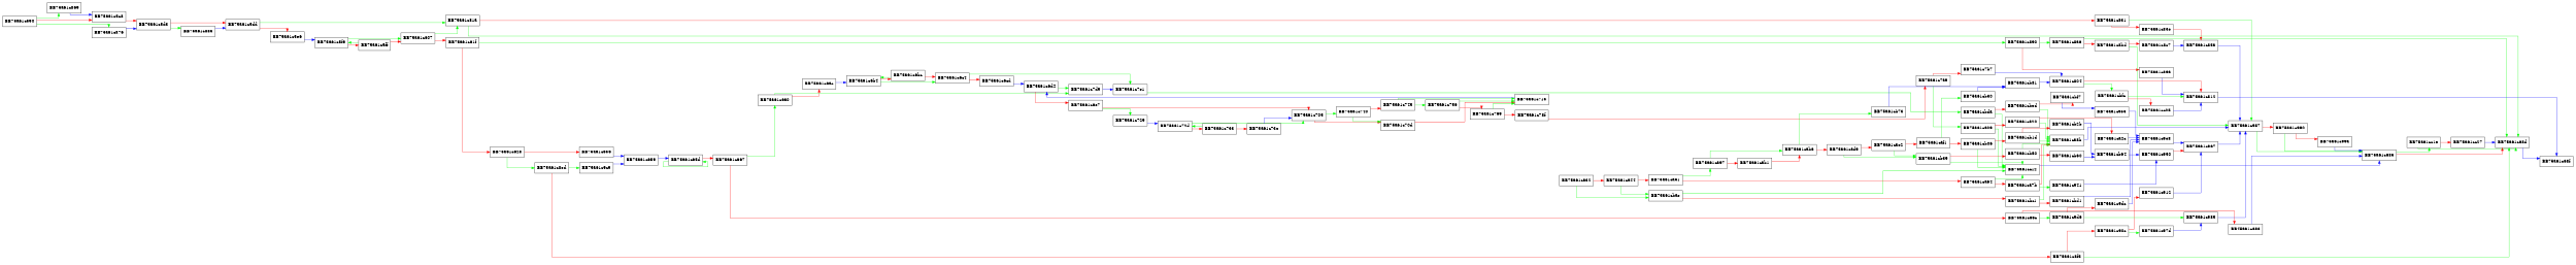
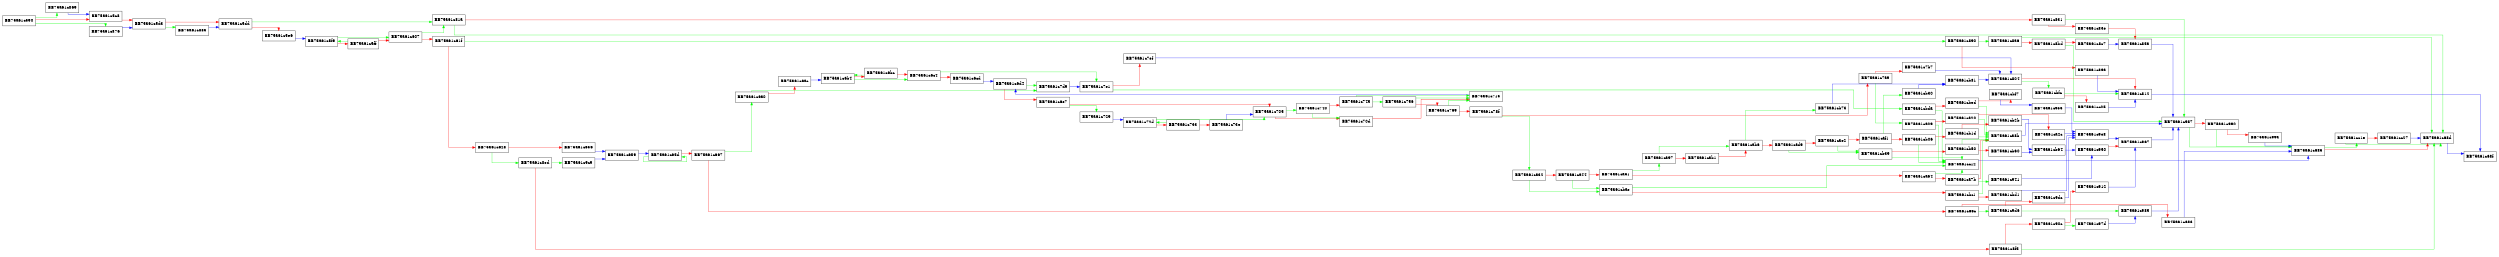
  digraph {
    rankdir=LR
    splines=ortho
    node [shape=box]
    edge [color=red]
    BB75a61c590
    BB75a61c869
    BB75a61c5c8
    BB75a61c876
    BB75a61c5d3
    BB75a61c883
    BB75a61c5dd
    BB75a61c81a
    BB75a61c5e6
    BB75a61c68d
    BB75a61c831
    BB75a61c5f9
    BB75a61c68f
    BB75a61c987
    BB75a61c83e
    BB75a61c607
    BB75a61c5ff
    BB75a61c61f
    BB75a61c890
    BB75a61c628
    BB75a61c8a6
    BB75a61c89a
    BB75a61c8ed
    BB75a61c656
    BB75a61c8bd
    BB75a61c812
    BB75a61c9c9
    BB75a61c8f5
    BB75a61c659
    BB75a61c90c
    BB75a61c65d
    BB75a61c667
    BB75a61c6a0
    BB75a61c66c
    BB75a61c6ac
    BB75a61c7d9
    BB75a61c9d6
    n38 [label=BB45a61c683]
    BB75a61c7e1
    BB75a61cbda
+   BB75a61c7ef
    BB75a61c6b4
    BB75a61c985
    BB75a61c9dc
    BB75a61c685
    BB75a61c9e8
    BB75a61cc1e
    BB75a61cc27
    BB75a61cc12
    BB75a61cbed
    BB75a61c804
    BB75a61c6c4
    BB75a61c6bc
    BB75a61c6cd
    BB75a61c6d4
    BB75a61c6e7
    BB75a61c729
    BB75a61c705
    BB75a61c72d
    BB75a61c740
    BB75a61c70d
    BB75a61c733
    BB75a61c745
    BB75a61c715
    BB75a61c756
    BB75a61c73e
    BB75a61c769
    BB75a61c78f
    BB75a61ca32
    BB75a61c7a9
    BB75a61cbae
    BB75a61ca44
    BB75a61ca09
    BB75a61c7b7
    BB75a61cbc1
    BB75a61ca51
    BB75a61ca20
    BB75a61ca8b
    BB75a61ca2c
    BB75a61cbfc
    BB75a61cc05
    BB75a61cbf7
    BB75a61c990
    BB75a61c85a
    BB75a61c99a
    BB75a61c8c7
-   BB75a61c97d
+   BB75a61c97d [label=BB74a61c97d]
    BB75a61c912
    BB75a61c967
    BB75a61c941
    BB75a61c950
    BB75a61c9e3
    BB75a61cbd1
    BB75a61ca97
    BB75a61ca64
    BB75a61cab6
    BB75a61cab1
    BB75a61ca7b
    BB75a61cb73
    BB75a61cad9
    BB75a61cb81
    BB75a61cb39
    BB75a61cae2
    BB75a61cb50
    BB75a61caf1
    BB75a61cb60
    BB75a61cb30
    BB75a61cb06
    BB75a61cb1d
    BB75a61cb2b
    BB75a61cb64
    BB75a61c590 -> BB75a61c869 [color=green]
    BB75a61c590 -> BB75a61c5c8
    BB75a61c590 -> BB75a61c876 [color=green]
    BB75a61c869 -> BB75a61c5c8 [color=blue]
    BB75a61c5c8 -> BB75a61c5d3
    BB75a61c876 -> BB75a61c5d3 [color=blue]
    BB75a61c5d3 -> BB75a61c883 [color=green]
    BB75a61c5d3 -> BB75a61c5dd
    BB75a61c883 -> BB75a61c5dd [color=blue]
    BB75a61c5dd -> BB75a61c81a [color=green]
    BB75a61c5dd -> BB75a61c5e6
    BB75a61c81a -> BB75a61c68d [color=green]
    BB75a61c81a -> BB75a61c831
    BB75a61c5e6 -> BB75a61c5f9 [color=blue]
    BB75a61c68d -> BB75a61c68f [color=blue]
    BB75a61c831 -> BB75a61c987 [color=green]
    BB75a61c831 -> BB75a61c83e
    BB75a61c5f9 -> BB75a61c607 [color=green]
    BB75a61c5f9 -> BB75a61c5ff
    BB75a61c987 -> BB75a61c685 [color=green]
    BB75a61c987 -> BB75a61c990
    BB75a61c83e -> BB75a61c85a
    BB75a61c607 -> BB75a61c81a [color=green]
    BB75a61c607 -> BB75a61c61f
    BB75a61c5ff -> BB75a61c5f9 [color=green]
    BB75a61c5ff -> BB75a61c607
    BB75a61c61f -> BB75a61c890 [color=green]
    BB75a61c61f -> BB75a61c628
    BB75a61c890 -> BB75a61c8a6 [color=green]
    BB75a61c890 -> BB75a61c89a
    BB75a61c628 -> BB75a61c8ed [color=green]
    BB75a61c628 -> BB75a61c656
    BB75a61c8a6 -> BB75a61c68d [color=green]
    BB75a61c8a6 -> BB75a61c8bd
    BB75a61c89a -> BB75a61c812 [color=blue]
    BB75a61c8ed -> BB75a61c9c9 [color=green]
    BB75a61c8ed -> BB75a61c8f5
    BB75a61c656 -> BB75a61c659 [color=blue]
    BB75a61c8bd -> BB75a61c987 [color=green]
    BB75a61c8bd -> BB75a61c8c7
    BB75a61c812 -> BB75a61c68f [color=blue]
    BB75a61c9c9 -> BB75a61c659 [color=blue]
    BB75a61c8f5 -> BB75a61c68d [color=green]
    BB75a61c8f5 -> BB75a61c90c
    BB75a61c659 -> BB75a61c65d [color=blue]
    BB75a61c90c -> BB75a61c97d [color=green]
    BB75a61c90c -> BB75a61c912
    BB75a61c65d -> BB75a61c65d [color=green]
    BB75a61c65d -> BB75a61c667
    BB75a61c667 -> BB75a61c6a0 [color=green]
    BB75a61c667 -> BB75a61c66c
    BB75a61c6a0 -> BB75a61c6ac
    BB75a61c6a0 -> BB75a61c7d9 [color=green]
    BB75a61c66c -> BB75a61c9d6 [color=green]
    BB75a61c66c -> n38
    BB75a61c6ac -> BB75a61c6b4 [color=blue]
    BB75a61c7d9 -> BB75a61c7e1 [color=blue]
    BB75a61c9d6 -> BB75a61c985 [color=green]
    BB75a61c9d6 -> BB75a61c9dc
    n38 -> BB75a61c685 [color=blue]
    BB75a61c7e1 -> BB75a61cbda [color=green]
+   BB75a61c7e1 -> BB75a61c7ef
    BB75a61cbda -> BB75a61cc12 [color=green]
    BB75a61cbda -> BB75a61cbed
+   BB75a61c7ef -> BB75a61c804 [color=blue]
    BB75a61c6b4 -> BB75a61c6c4 [color=green]
    BB75a61c6b4 -> BB75a61c6bc
    BB75a61c985 -> BB75a61c987 [color=blue]
    BB75a61c9dc -> BB75a61c9e8 [color=blue]
    BB75a61c685 -> BB75a61c68d
    BB75a61c685 -> BB75a61cc1e [color=green]
    BB75a61c9e8 -> BB75a61c967 [color=blue]
    BB75a61cc1e -> BB75a61c68d [color=green]
    BB75a61cc1e -> BB75a61cc27
    BB75a61cc27 -> BB75a61c68d [color=blue]
    BB75a61cc12 -> BB75a61c685 [color=blue]
    BB75a61cbed -> BB75a61ca8b [color=green]
    BB75a61cbed -> BB75a61cbf7
    BB75a61c804 -> BB75a61c812
    BB75a61c804 -> BB75a61cbfc [color=green]
    BB75a61c6c4 -> BB75a61c7e1 [color=green]
    BB75a61c6c4 -> BB75a61c6cd
    BB75a61c6bc -> BB75a61c6b4 [color=green]
    BB75a61c6bc -> BB75a61c6c4
    BB75a61c6cd -> BB75a61c6d4 [color=blue]
    BB75a61c6d4 -> BB75a61c7d9 [color=green]
    BB75a61c6d4 -> BB75a61c6e7
    BB75a61c6e7 -> BB75a61c729 [color=green]
    BB75a61c6e7 -> BB75a61c705
    BB75a61c729 -> BB75a61c72d [color=blue]
    BB75a61c705 -> BB75a61c740 [color=green]
    BB75a61c705 -> BB75a61c70d
    BB75a61c72d -> BB75a61c705 [color=green]
    BB75a61c72d -> BB75a61c733
    BB75a61c740 -> BB75a61c70d [color=green]
    BB75a61c740 -> BB75a61c745
    BB75a61c70d -> BB75a61c715
    BB75a61c733 -> BB75a61c72d [color=green]
    BB75a61c733 -> BB75a61c73e
    BB75a61c745 -> BB75a61c715 [color=green]
    BB75a61c745 -> BB75a61c756 [color=green]
    BB75a61c715 -> BB75a61c6d4 [color=blue]
    BB75a61c756 -> BB75a61c715 [color=green]
    BB75a61c756 -> BB75a61c769
    BB75a61c73e -> BB75a61c705 [color=blue]
    BB75a61c769 -> BB75a61c715 [color=green]
    BB75a61c769 -> BB75a61c78f
+   BB75a61c78f -> BB75a61ca32 [color=green]
    BB75a61c78f -> BB75a61c7a9
    BB75a61ca32 -> BB75a61cbae [color=green]
    BB75a61ca32 -> BB75a61ca44
    BB75a61c7a9 -> BB75a61ca09 [color=green]
    BB75a61c7a9 -> BB75a61c7b7
    BB75a61cbae -> BB75a61cc12 [color=green]
    BB75a61cbae -> BB75a61cbc1
    BB75a61ca44 -> BB75a61cbae [color=green]
    BB75a61ca44 -> BB75a61ca51
    BB75a61ca09 -> BB75a61cc12 [color=green]
    BB75a61ca09 -> BB75a61ca20
    BB75a61c7b7 -> BB75a61c804 [color=blue]
    BB75a61cbc1 -> BB75a61ca8b [color=green]
    BB75a61cbc1 -> BB75a61cbd1
    BB75a61ca51 -> BB75a61ca97 [color=green]
    BB75a61ca51 -> BB75a61ca64
    BB75a61ca20 -> BB75a61ca8b [color=green]
    BB75a61ca20 -> BB75a61ca2c
    BB75a61ca8b -> BB75a61c987 [color=blue]
    BB75a61ca2c -> BB75a61c9e8 [color=blue]
    BB75a61cbfc -> BB75a61c812 [color=green]
    BB75a61cbfc -> BB75a61cc05
    BB75a61cc05 -> BB75a61c812 [color=blue]
    BB75a61cbf7 -> BB75a61c9e3 [color=blue]
    BB75a61c990 -> BB75a61c685 [color=green]
    BB75a61c990 -> BB75a61c99a
    BB75a61c85a -> BB75a61c987 [color=blue]
    BB75a61c99a -> BB75a61c685 [color=blue]
    BB75a61c8c7 -> BB75a61c85a [color=blue]
    BB75a61c97d -> BB75a61c985 [color=blue]
    BB75a61c912 -> BB75a61c967 [color=blue]
    BB75a61c967 -> BB75a61c987 [color=blue]
    BB75a61c941 -> BB75a61c950 [color=blue]
    BB75a61c950 -> BB75a61c967
    BB75a61c9e3 -> BB75a61c9e8 [color=blue]
    BB75a61cbd1 -> BB75a61c9e8 [color=blue]
    BB75a61ca97 -> BB75a61cab6 [color=green]
    BB75a61ca97 -> BB75a61cab1
    BB75a61ca64 -> BB75a61cc12 [color=green]
    BB75a61ca64 -> BB75a61ca7b
    BB75a61cab6 -> BB75a61cb73 [color=green]
    BB75a61cab6 -> BB75a61cad9
    BB75a61cab1 -> BB75a61cab6
    BB75a61ca7b -> BB75a61ca8b
    BB75a61ca7b -> BB75a61c941 [color=green]
    BB75a61cb73 -> BB75a61cb81 [color=blue]
    BB75a61cad9 -> BB75a61cb39 [color=green]
    BB75a61cad9 -> BB75a61cae2
    BB75a61cb81 -> BB75a61c804 [color=blue]
    BB75a61cb39 -> BB75a61cc12 [color=green]
    BB75a61cb39 -> BB75a61cb50
    BB75a61cae2 -> BB75a61cb39 [color=green]
    BB75a61cae2 -> BB75a61caf1
    BB75a61cb50 -> BB75a61ca8b [color=green]
    BB75a61cb50 -> BB75a61cb60
    BB75a61caf1 -> BB75a61cb30 [color=green]
    BB75a61caf1 -> BB75a61cb06
    BB75a61cb60 -> BB75a61cb64 [color=blue]
    BB75a61cb30 -> BB75a61cb81 [color=blue]
    BB75a61cb06 -> BB75a61cc12 [color=green]
    BB75a61cb06 -> BB75a61cb1d
    BB75a61cb1d -> BB75a61ca8b [color=green]
    BB75a61cb1d -> BB75a61cb2b
    BB75a61cb2b -> BB75a61cb64 [color=blue]
    BB75a61cb64 -> BB75a61c950 [color=blue]
  }
